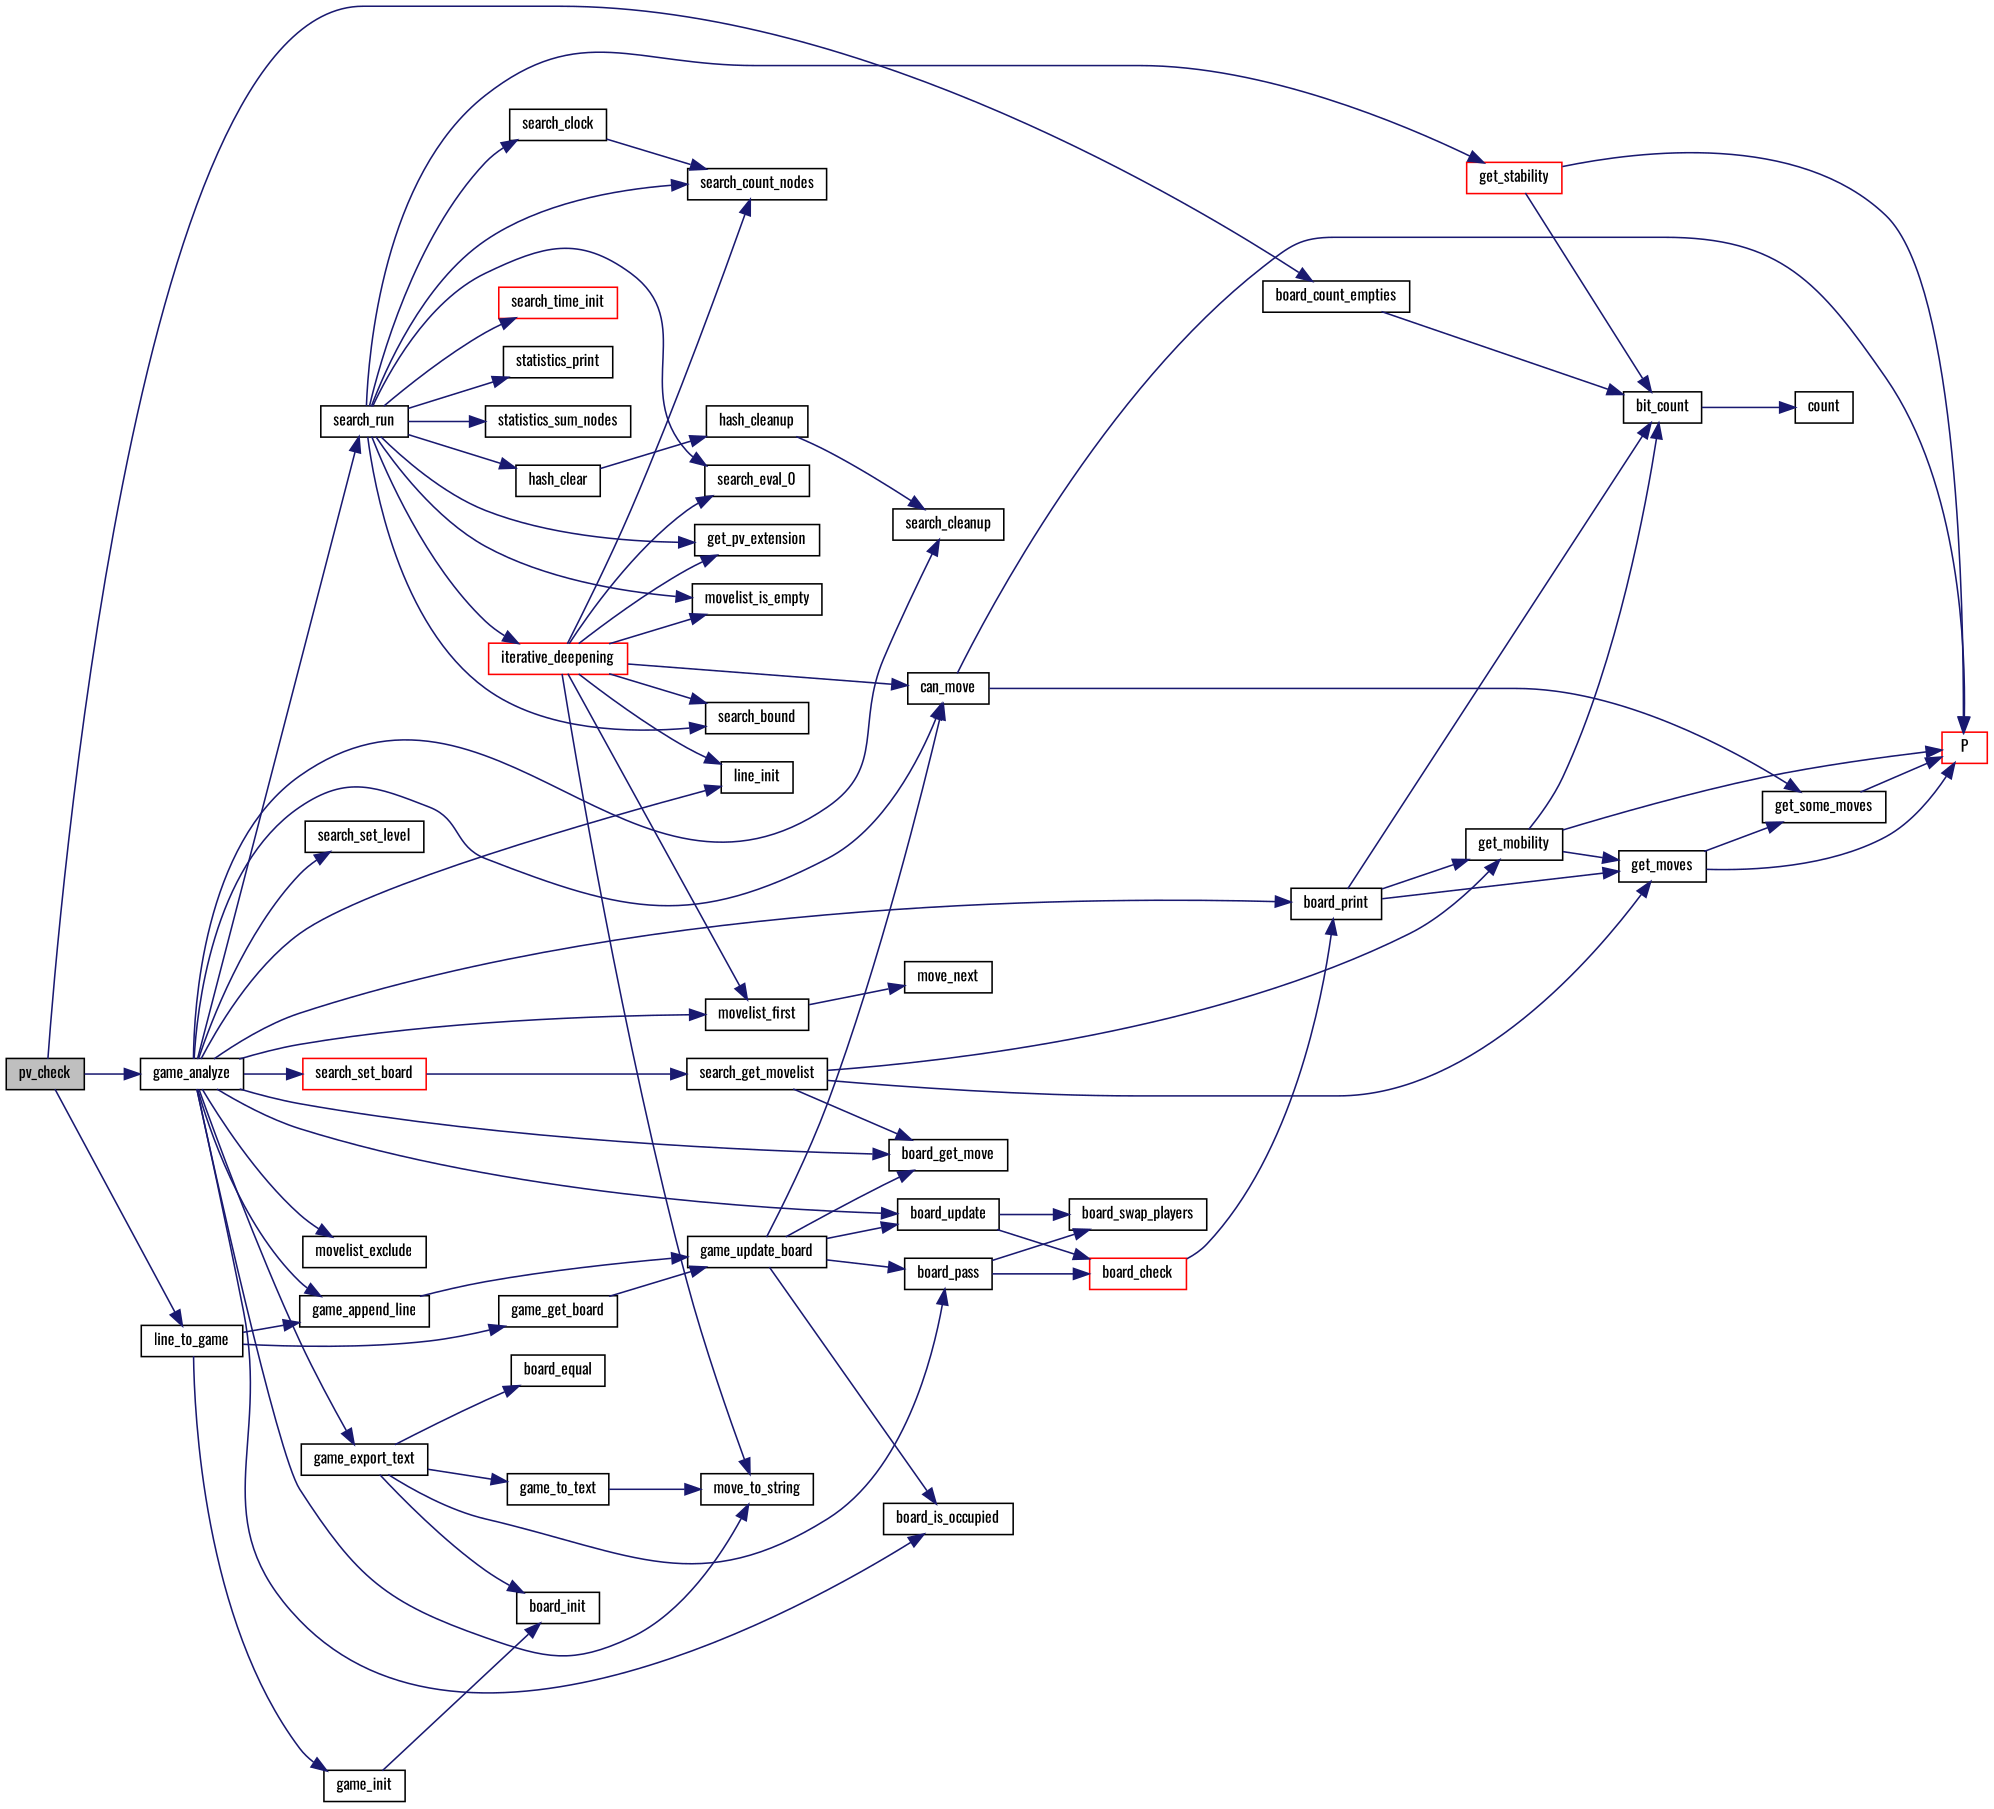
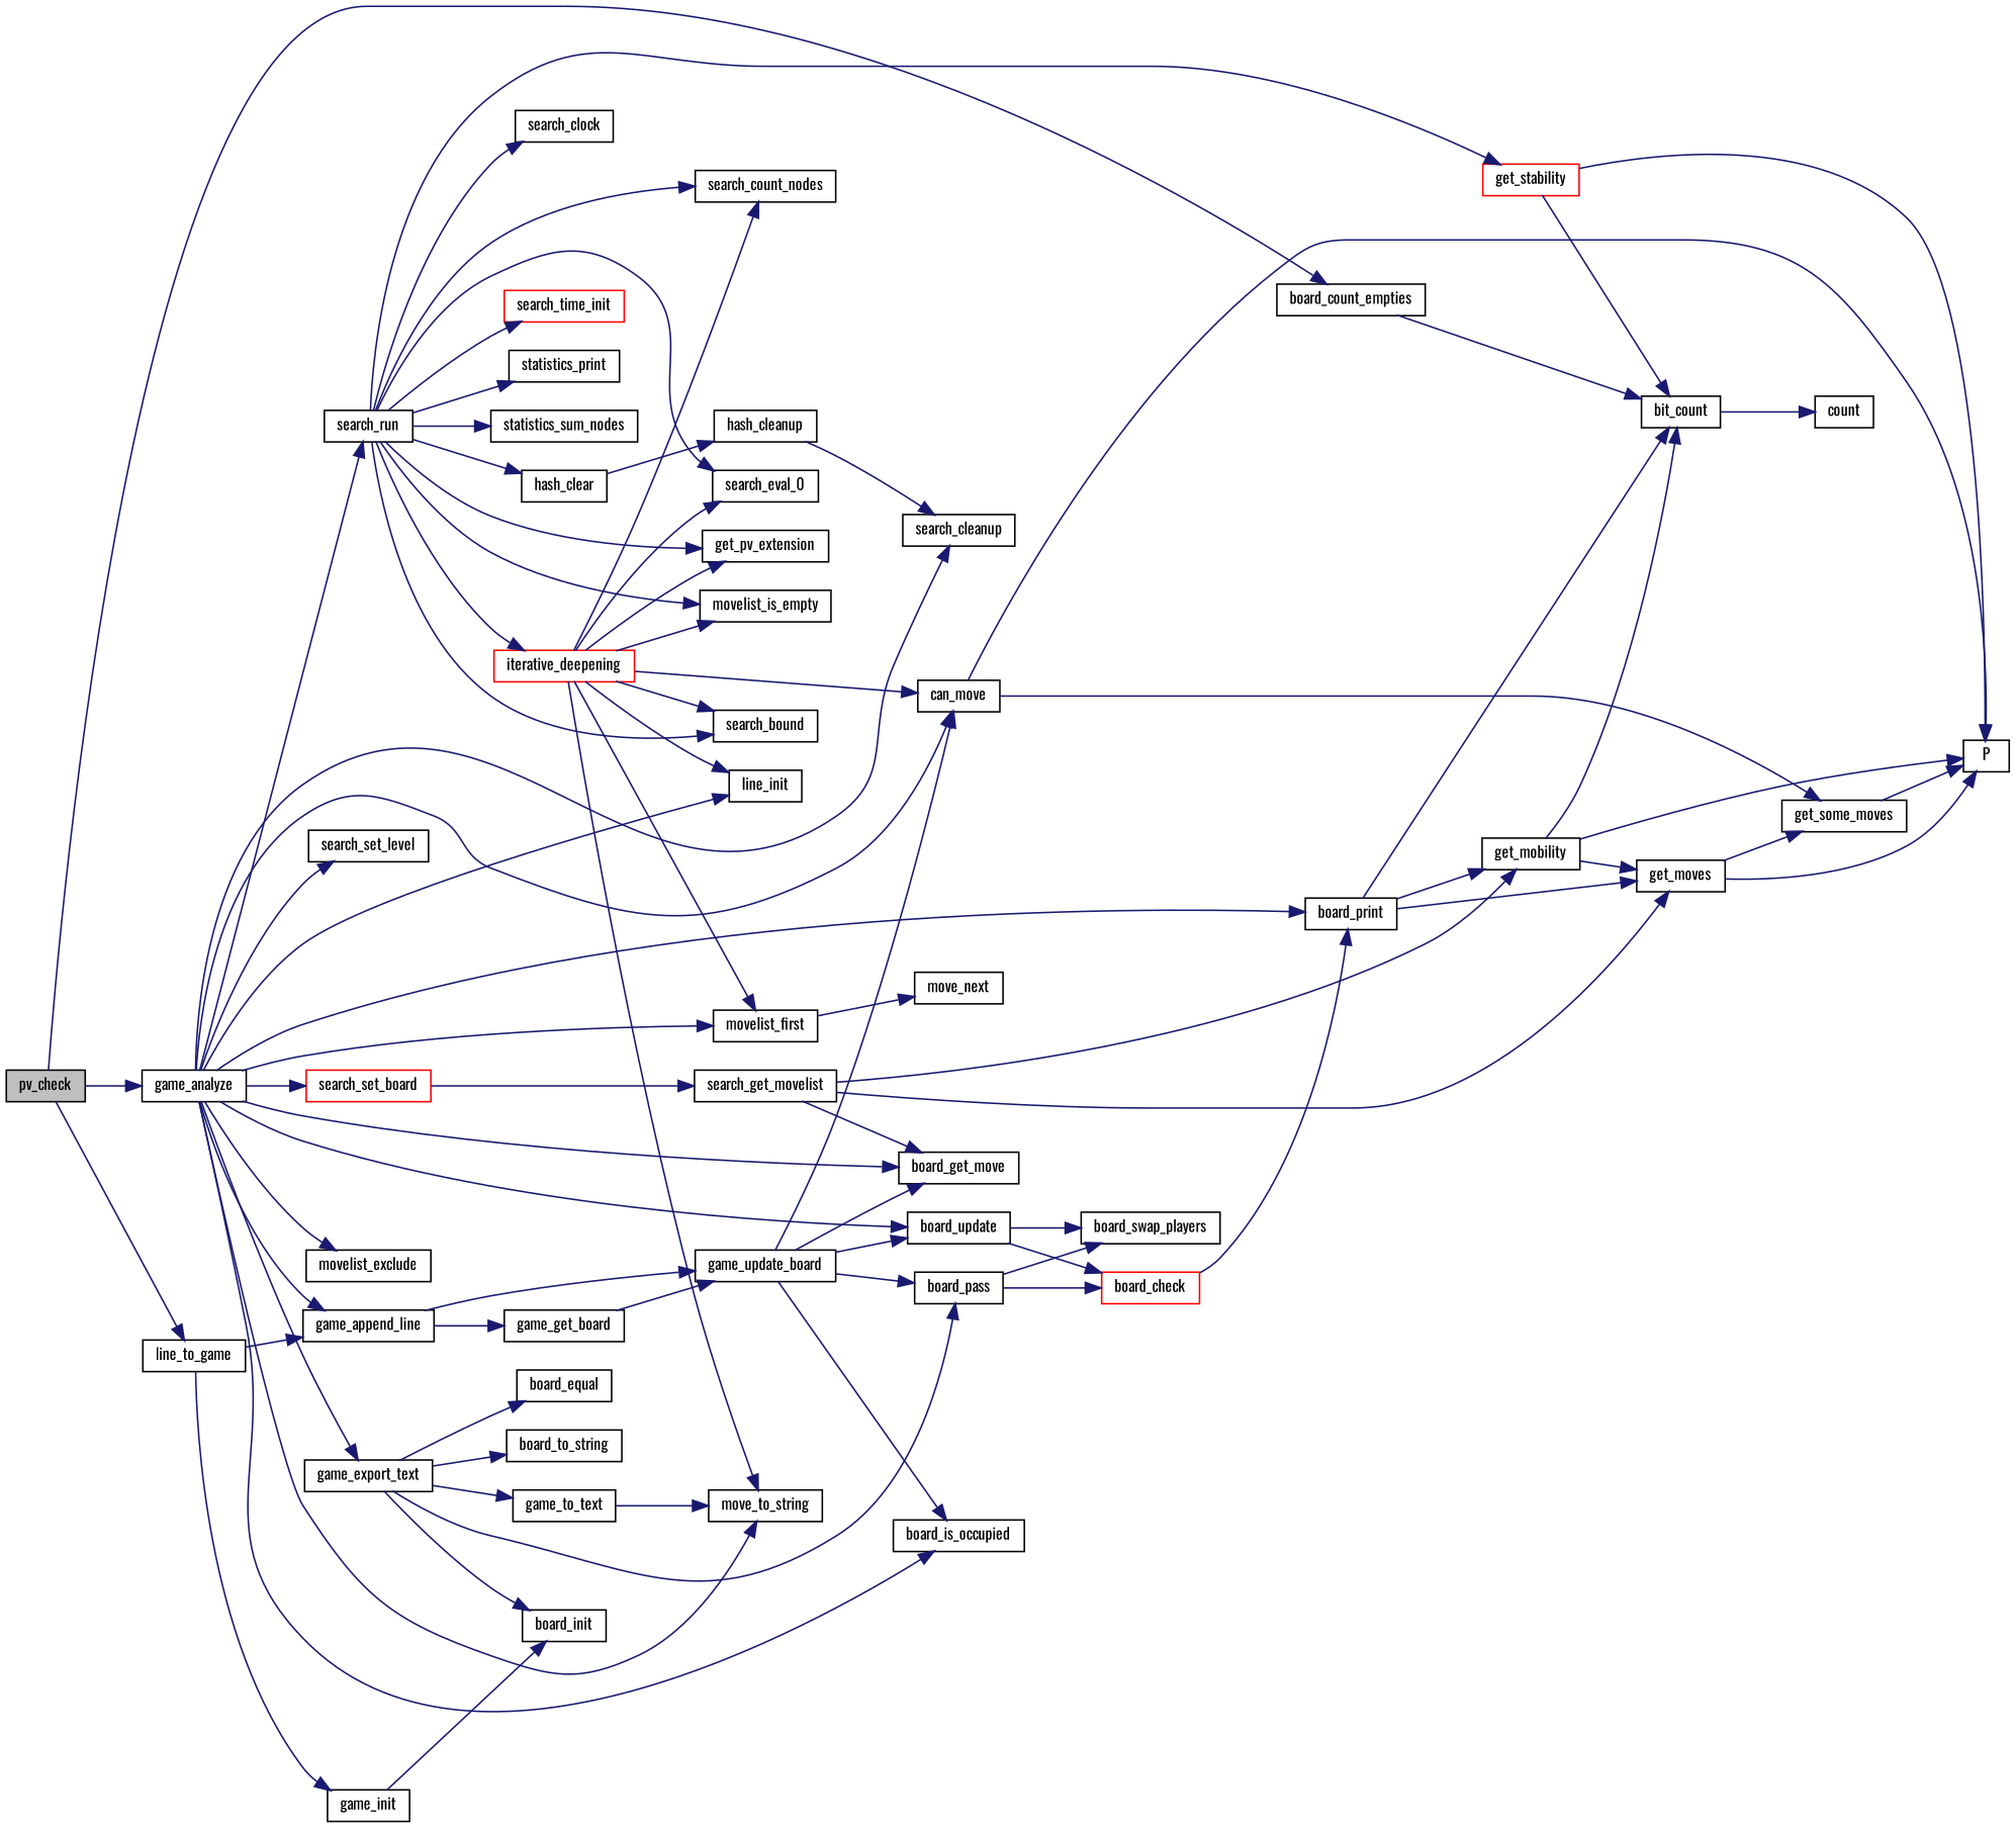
  digraph {
    fontname=Oswald
    rankdir=LR
    node [color=black fontname=Oswald fontsize=10 shape=record]
    edge [color=midnightblue fontname=Oswald fontsize=10 labelfontname=FreeSans labelfontsize=10 style=solid]
    n1 [fillcolor=grey75 fontcolor=black height=0.2 label=pv_check style=filled width=0.4]
    n2 [height=0.2 label=board_count_empties width=0.4]
    n3 [height=0.2 label=game_analyze width=0.4]
    n4 [height=0.2 label=line_to_game width=0.4]
    n5 [height=0.2 label=bit_count width=0.4]
    n6 [height=0.2 label=board_get_move width=0.4]
    n7 [height=0.2 label=board_is_occupied width=0.4]
    n8 [height=0.2 label=board_print width=0.4]
    n9 [height=0.2 label=board_update width=0.4]
    n10 [height=0.2 label=can_move width=0.4]
    n11 [height=0.2 label=game_append_line width=0.4]
    n12 [height=0.2 label=game_export_text width=0.4]
    n13 [height=0.2 label=move_to_string width=0.4]
    n14 [height=0.2 label=line_init width=0.4]
    n15 [height=0.2 label=movelist_exclude width=0.4]
    n16 [height=0.2 label=movelist_first width=0.4]
    n17 [height=0.2 label=search_cleanup width=0.4]
    n18 [height=0.2 label=search_run width=0.4]
    n19 [color=red height=0.2 label=search_set_board width=0.4]
    n20 [height=0.2 label=search_set_level width=0.4]
    n21 [height=0.2 label=game_init width=0.4]
    n22 [height=0.2 label=count width=0.4]
    n23 [height=0.2 label=board_pass width=0.4]
    n24 [color=red height=0.2 label=board_check width=0.4]
    n25 [height=0.2 label=board_swap_players width=0.4]
    n26 [height=0.2 label=get_mobility width=0.4]
    n27 [height=0.2 label=get_moves width=0.4]
-   n28 [color=red height=0.2 label=P width=0.4]
+   n28 [height=0.2 label=P width=0.4]
    n29 [height=0.2 label=get_some_moves width=0.4]
    n30 [height=0.2 label=game_get_board width=0.4]
    n31 [height=0.2 label=game_update_board width=0.4]
    n32 [height=0.2 label=board_equal width=0.4]
    n33 [height=0.2 label=board_init width=0.4]
+   n34 [height=0.2 label=board_to_string width=0.4]
    n35 [height=0.2 label=game_to_text width=0.4]
    n36 [height=0.2 label=move_next width=0.4]
    n37 [height=0.2 label=get_pv_extension width=0.4]
    n38 [color=red height=0.2 label=get_stability width=0.4]
    n39 [height=0.2 label=hash_clear width=0.4]
    n40 [color=red height=0.2 label=iterative_deepening width=0.4]
    n41 [height=0.2 label=movelist_is_empty width=0.4]
    n42 [height=0.2 label=search_bound width=0.4]
    n43 [height=0.2 label=search_count_nodes width=0.4]
    n44 [height=0.2 label=search_eval_0 width=0.4]
    n45 [height=0.2 label=search_clock width=0.4]
    n46 [color=red height=0.2 label=search_time_init width=0.4]
    n47 [height=0.2 label=statistics_print width=0.4]
    n48 [height=0.2 label=statistics_sum_nodes width=0.4]
    n49 [height=0.2 label=search_get_movelist width=0.4]
    n50 [height=0.2 label=hash_cleanup width=0.4]
    n1 -> n2
    n1 -> n3
    n1 -> n4
    n2 -> n5
    n3 -> n6
    n3 -> n7
    n3 -> n8
    n3 -> n9
    n3 -> n10
    n3 -> n11
    n3 -> n12
    n3 -> n13
    n3 -> n14
    n3 -> n15
    n3 -> n16
    n3 -> n17
    n3 -> n18
    n3 -> n19
    n3 -> n20
    n4 -> n11
    n4 -> n21
    n5 -> n22
    n8 -> n5
    n8 -> n26
    n8 -> n27
    n9 -> n24
    n9 -> n25
    n10 -> n28
    n10 -> n29
-   n4 -> n30
+   n11 -> n30
    n11 -> n31
    n12 -> n23
    n12 -> n32
    n12 -> n33
+   n12 -> n34
    n12 -> n35
    n16 -> n36
    n18 -> n37
    n18 -> n38
    n18 -> n39
    n18 -> n40
    n18 -> n41
    n18 -> n42
    n18 -> n43
    n18 -> n44
    n18 -> n45
    n18 -> n46
    n18 -> n47
    n18 -> n48
    n19 -> n49
    n21 -> n33
    n23 -> n24
    n23 -> n25
    n24 -> n8
    n26 -> n5
    n26 -> n27
    n26 -> n28
    n27 -> n28
    n27 -> n29
    n29 -> n28
    n30 -> n31
    n31 -> n6
    n31 -> n7
    n31 -> n9
    n31 -> n10
    n31 -> n23
    n35 -> n13
    n38 -> n5
    n38 -> n28
    n39 -> n50
    n40 -> n10
    n40 -> n13
    n40 -> n14
    n40 -> n16
    n40 -> n37
    n40 -> n41
    n40 -> n42
    n40 -> n43
    n40 -> n44
-   n45 -> n43
    n49 -> n6
    n49 -> n26
    n49 -> n27
    n50 -> n17
  }
